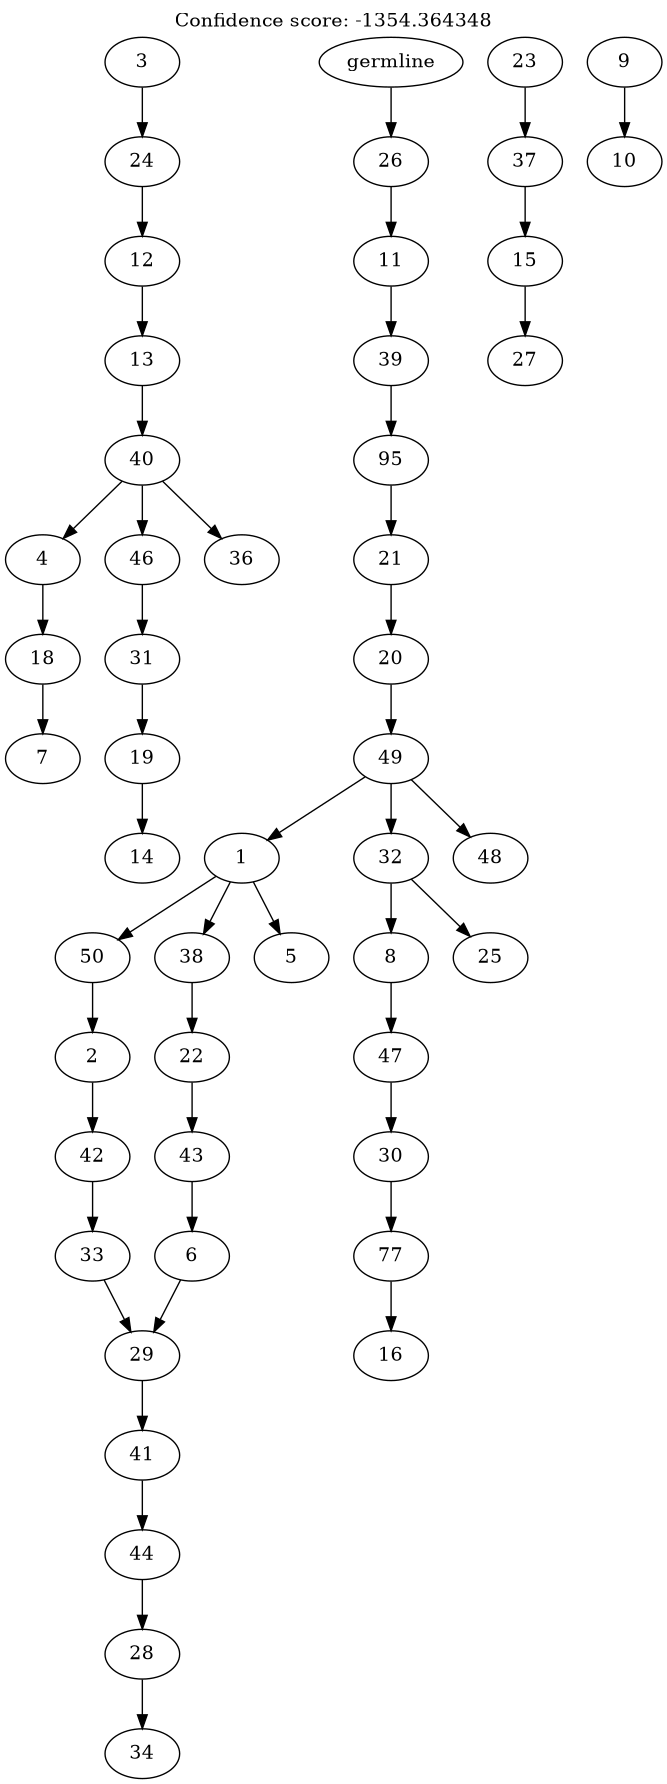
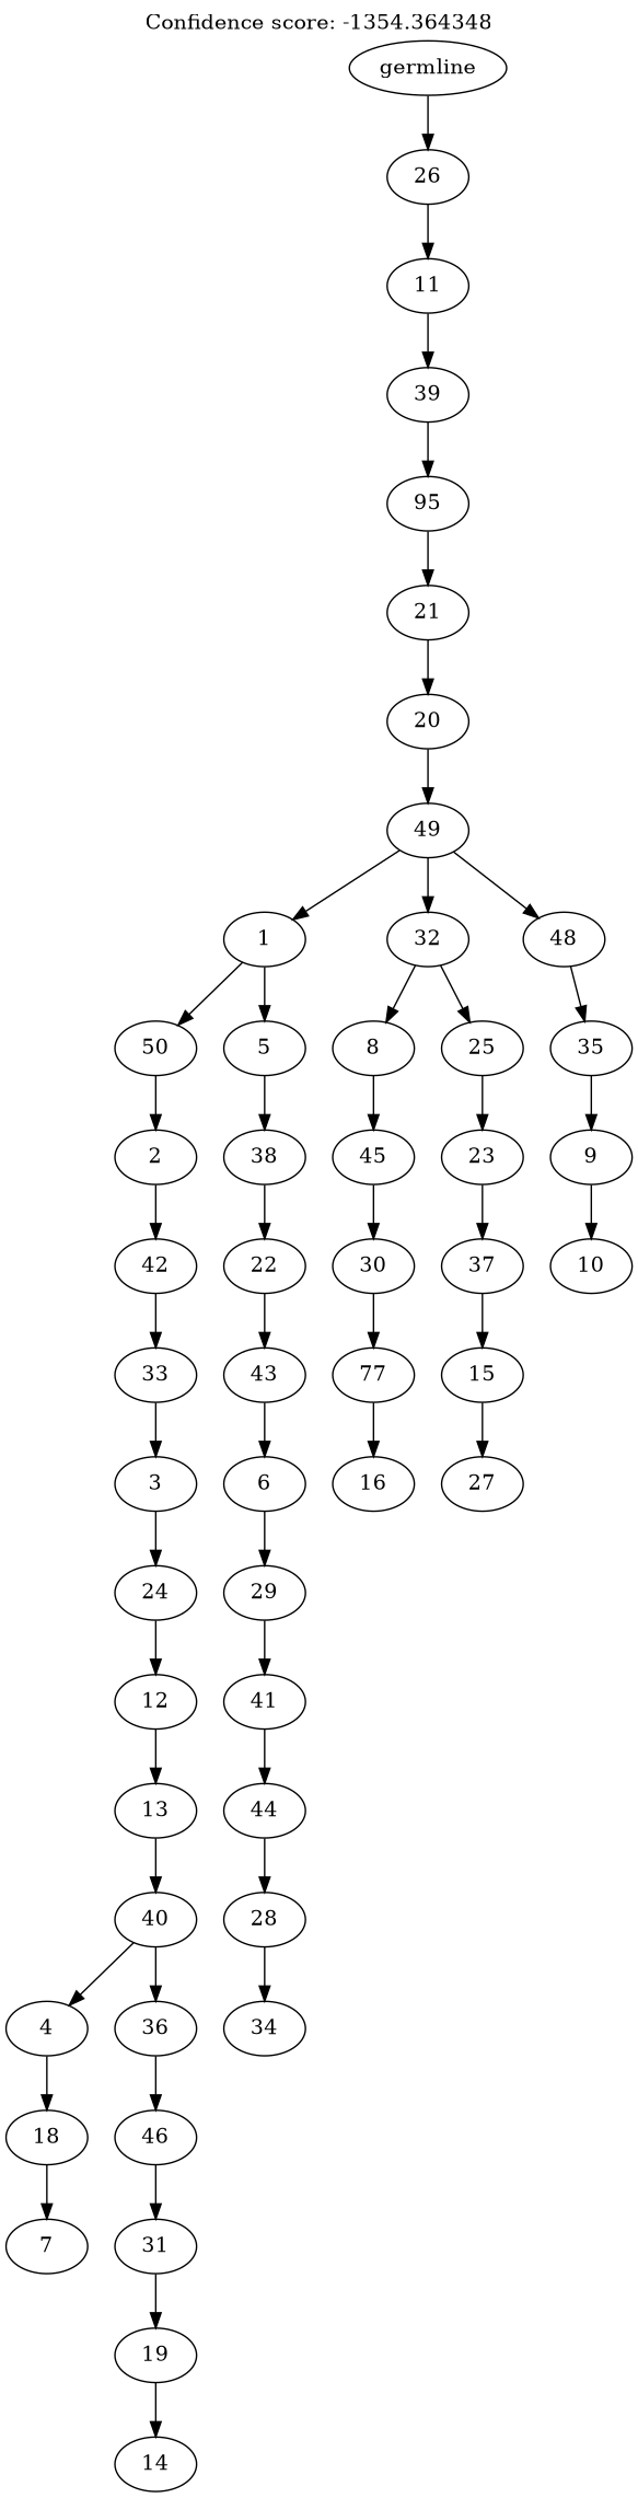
  digraph {
    label="Confidence score: -1354.364348"
    labelloc=t
    n1 [label=18]
    n2 [label=7]
    n3 [label=4]
    n4 [label=19]
    n5 [label=14]
    n6 [label=31]
    n7 [label=46]
    n8 [label=36]
    n9 [label=40]
    n10 [label=13]
    n11 [label=12]
    n12 [label=24]
    n13 [label=3]
    n14 [label=33]
    n15 [label=42]
    n16 [label=2]
    n17 [label=50]
    n18 [label=28]
    n19 [label=34]
    n20 [label=44]
    n21 [label=41]
    n22 [label=29]
    n23 [label=6]
    n24 [label=43]
    n25 [label=22]
    n26 [label=38]
    n27 [label=5]
    n28 [label=1]
    n29 [label=77]
    n30 [label=16]
    n31 [label=30]
-   n32 [label=47]
+   n32 [label=45]
    n33 [label=8]
    n34 [label=15]
    n35 [label=27]
    n36 [label=37]
    n37 [label=23]
    n38 [label=25]
    n39 [label=32]
    n40 [label=9]
    n41 [label=10]
+   n42 [label=35]
    n43 [label=48]
    n44 [label=49]
    n45 [label=20]
    n46 [label=21]
    n47 [label=95]
    n48 [label=39]
    n49 [label=11]
    n50 [label=26]
    n51 [label=germline]
    n1 -> n2
    n3 -> n1
    n4 -> n5
    n6 -> n4
    n7 -> n6
-   n9 -> n7
+   n8 -> n7
    n9 -> n3
    n9 -> n8
    n10 -> n9
    n11 -> n10
    n12 -> n11
    n13 -> n12
-   n14 -> n22
+   n14 -> n13
    n15 -> n14
    n16 -> n15
    n17 -> n16
    n18 -> n19
    n20 -> n18
    n21 -> n20
    n22 -> n21
    n23 -> n22
    n24 -> n23
    n25 -> n24
    n26 -> n25
-   n28 -> n26
+   n27 -> n26
    n28 -> n17
    n28 -> n27
    n29 -> n30
    n31 -> n29
    n32 -> n31
    n33 -> n32
    n34 -> n35
    n36 -> n34
    n37 -> n36
+   n38 -> n37
    n39 -> n33
    n39 -> n38
    n40 -> n41
+   n42 -> n40
+   n43 -> n42
    n44 -> n28
    n44 -> n39
    n44 -> n43
    n45 -> n44
    n46 -> n45
    n47 -> n46
    n48 -> n47
    n49 -> n48
    n50 -> n49
    n51 -> n50
  }
